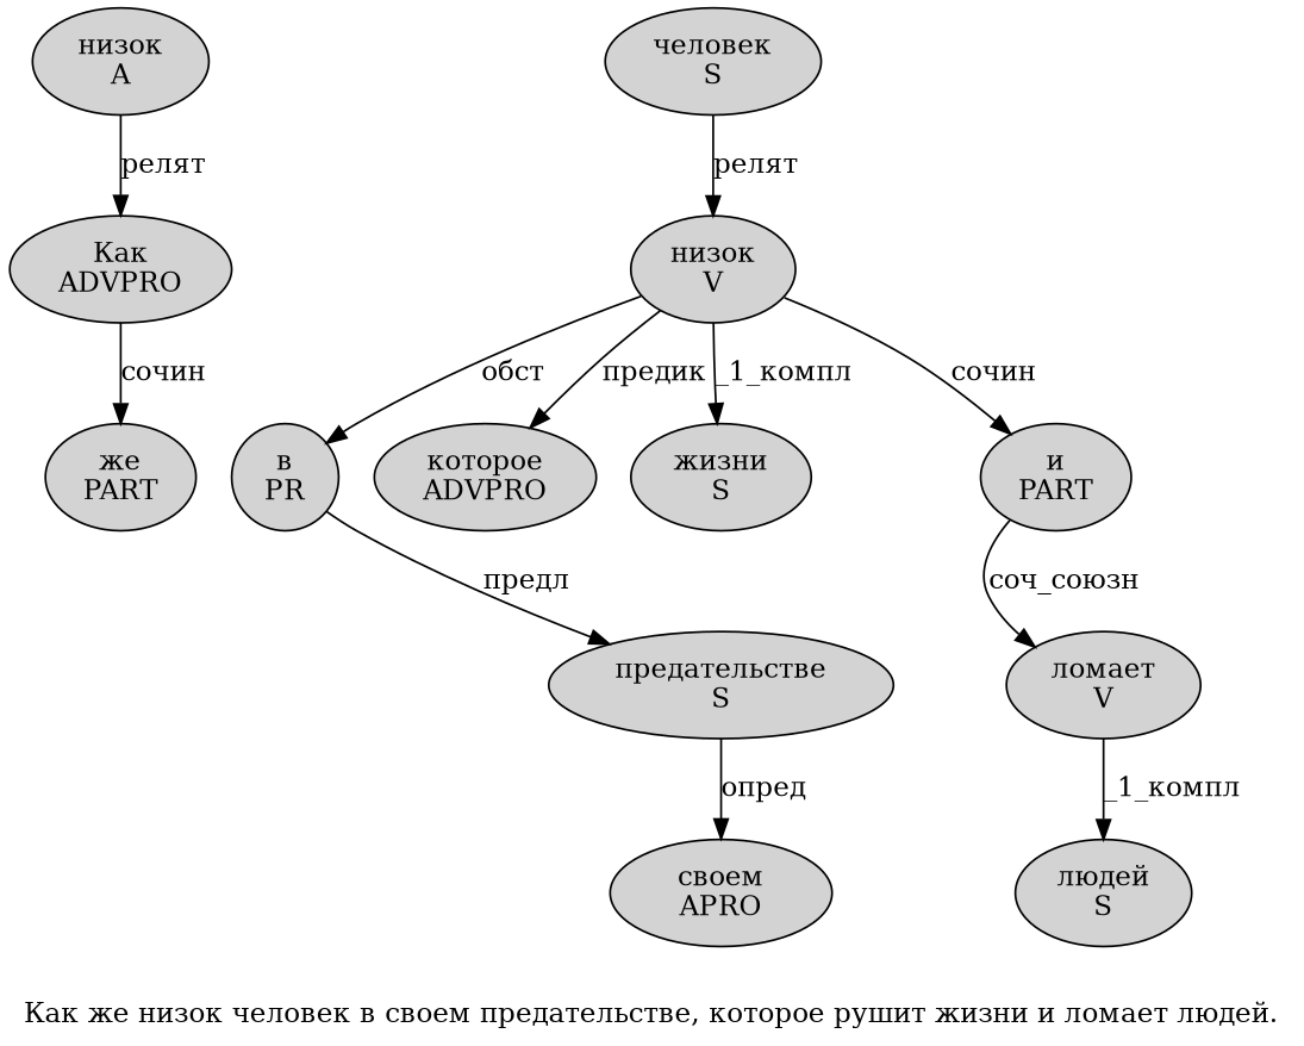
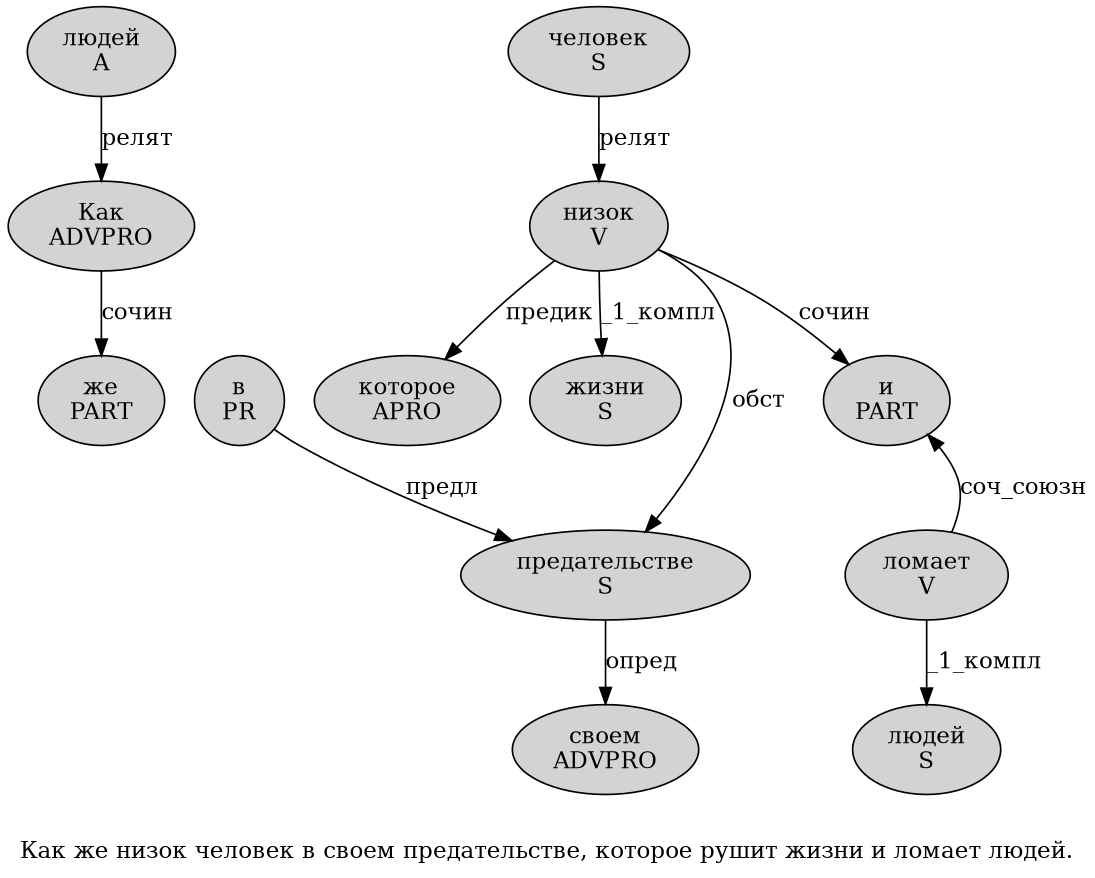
  digraph {
    label="Как же низок человек в своем предательстве, которое рушит жизни и ломает людей."
    node [fillcolor=lightgray penwidth=1 shape=ellipse style=filled]
    n1 [label="Как\nADVPRO"]
    n2 [label="же\nPART"]
-   n3 [label="низок\nA"]
+   n3 [label="людей\nA"]
    n4 [label="человек\nS"]
    n5 [label="низок\nV"]
    n6 [label="в\nPR"]
-   n7 [label="которое\nADVPRO"]
+   n7 [label="которое\nAPRO"]
    n8 [label="жизни\nS"]
    n9 [label="и\nPART"]
    n10 [label="предательстве\nS"]
-   n11 [label="своем\nAPRO"]
+   n11 [label="своем\nADVPRO"]
    n12 [label="ломает\nV"]
    n13 [label="людей\nS"]
    n1 -> n2 [label="сочин"]
    n3 -> n1 [label="релят"]
    n4 -> n5 [label="релят"]
-   n5 -> n6 [label="обст"]
+   n5 -> n10 [label="обст"]
    n5 -> n7 [label="предик"]
    n5 -> n8 [label="_1_компл"]
    n5 -> n9 [label="сочин"]
    n6 -> n10 [label="предл"]
-   n9 -> n12 [label="соч_союзн"]
+   n12 -> n9 [label="соч_союзн"]
    n10 -> n11 [label="опред"]
    n12 -> n13 [label="_1_компл"]
  }
